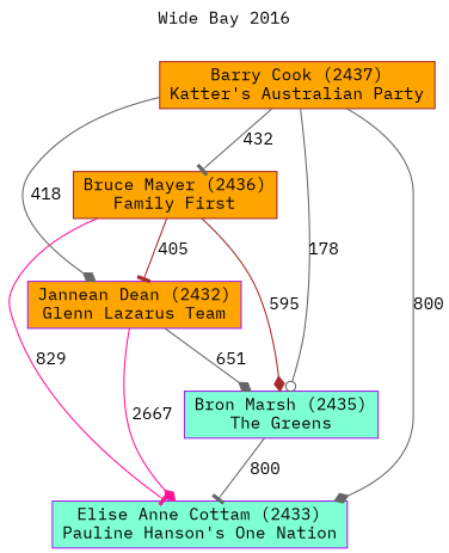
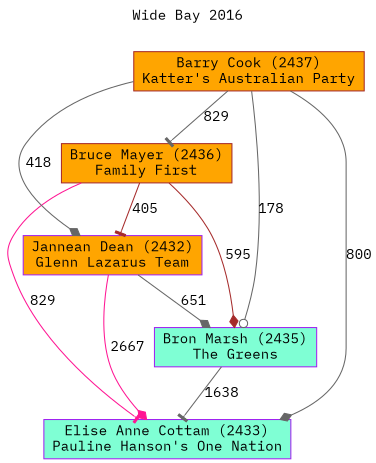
  digraph {
    fontname="IBM Plex Mono"
    label="Wide Bay 2016"
    labelloc=t
    mclimit=10
    node [color=purple fillcolor=orange fontname="IBM Plex Mono" shape=box style=filled]
    edge [arrowhead=diamond color=gray40 fontname="IBM Plex Mono"]
    n1 [fillcolor=aquamarine label="Elise Anne Cottam (2433)\nPauline Hanson's One Nation"]
    n2 [fillcolor=aquamarine label="Bron Marsh (2435)\nThe Greens"]
    n3 [label="Jannean Dean (2432)\nGlenn Lazarus Team"]
    n4 [color=brown label="Bruce Mayer (2436)\nFamily First"]
    n5 [color=brown label="Barry Cook (2437)\nKatter's Australian Party"]
-   n2 -> n1 [arrowhead=tee label=800]
+   n2 -> n1 [arrowhead=tee label=1638]
    n3 -> n1 [color=deeppink label=2667]
    n3 -> n2 [label=651]
    n4 -> n1 [arrowhead=tee color=deeppink label=829]
    n4 -> n2 [color=brown label=595]
    n4 -> n3 [arrowhead=tee color=brown label=405]
    n5 -> n1 [label=800]
    n5 -> n2 [arrowhead=odot label=178]
    n5 -> n3 [label=418]
-   n5 -> n4 [arrowhead=tee label=432]
+   n5 -> n4 [arrowhead=tee label=829]
  }
